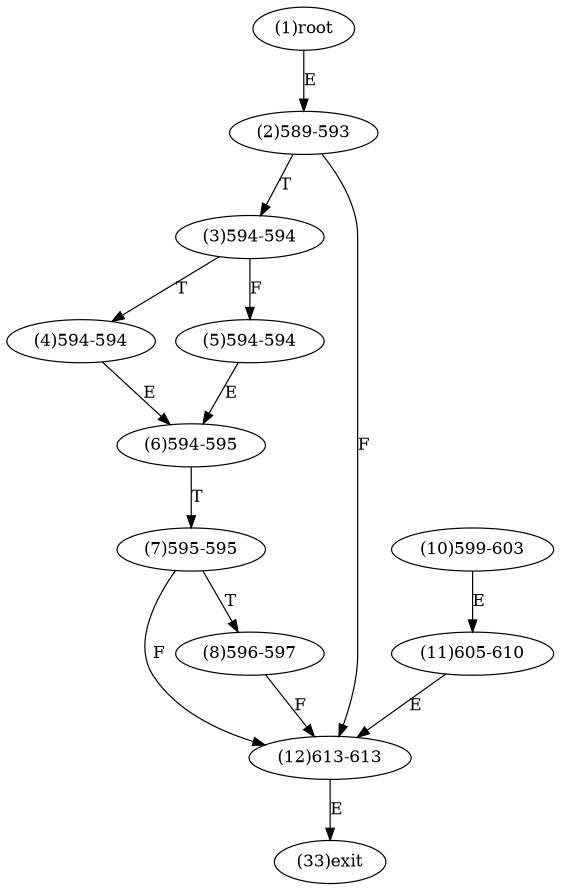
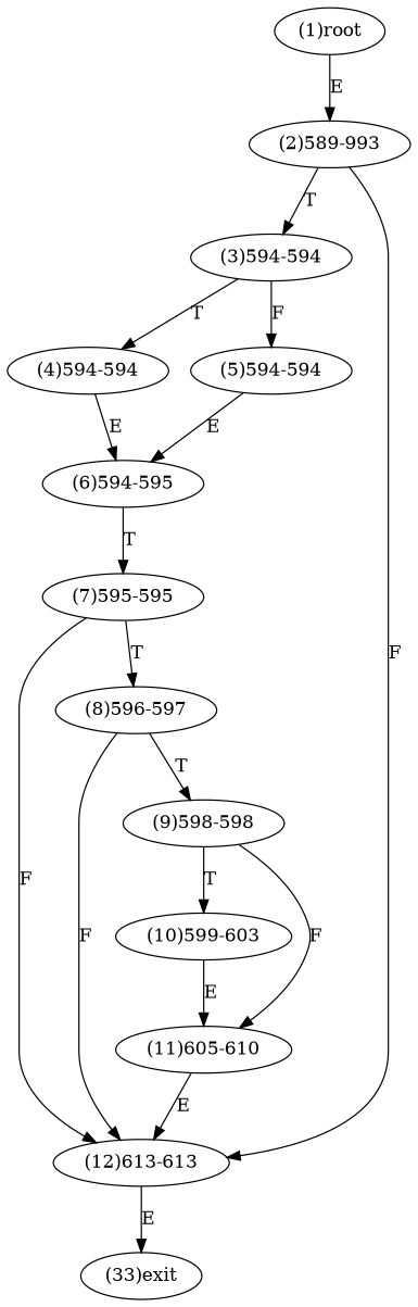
  digraph {
    n1 [label="(1)root"]
-   n2 [label="(2)589-593"]
+   n2 [label="(2)589-993"]
    n3 [label="(3)594-594"]
    n4 [label="(12)613-613"]
    n5 [label="(4)594-594"]
    n6 [label="(5)594-594"]
    n7 [label="(33)exit"]
    n8 [label="(6)594-595"]
    n9 [label="(7)595-595"]
    n10 [label="(8)596-597"]
+   n11 [label="(9)598-598"]
    n12 [label="(10)599-603"]
    n13 [label="(11)605-610"]
    n1 -> n2 [label=E]
    n2 -> n3 [label=T]
    n2 -> n4 [label=F]
    n3 -> n5 [label=T]
    n3 -> n6 [label=F]
    n4 -> n7 [label=E]
    n5 -> n8 [label=E]
    n6 -> n8 [label=E]
    n8 -> n9 [label=T]
    n9 -> n4 [label=F]
    n9 -> n10 [label=T]
    n10 -> n4 [label=F]
+   n10 -> n11 [label=T]
+   n11 -> n12 [label=T]
+   n11 -> n13 [label=F]
    n12 -> n13 [label=E]
    n13 -> n4 [label=E]
  }
